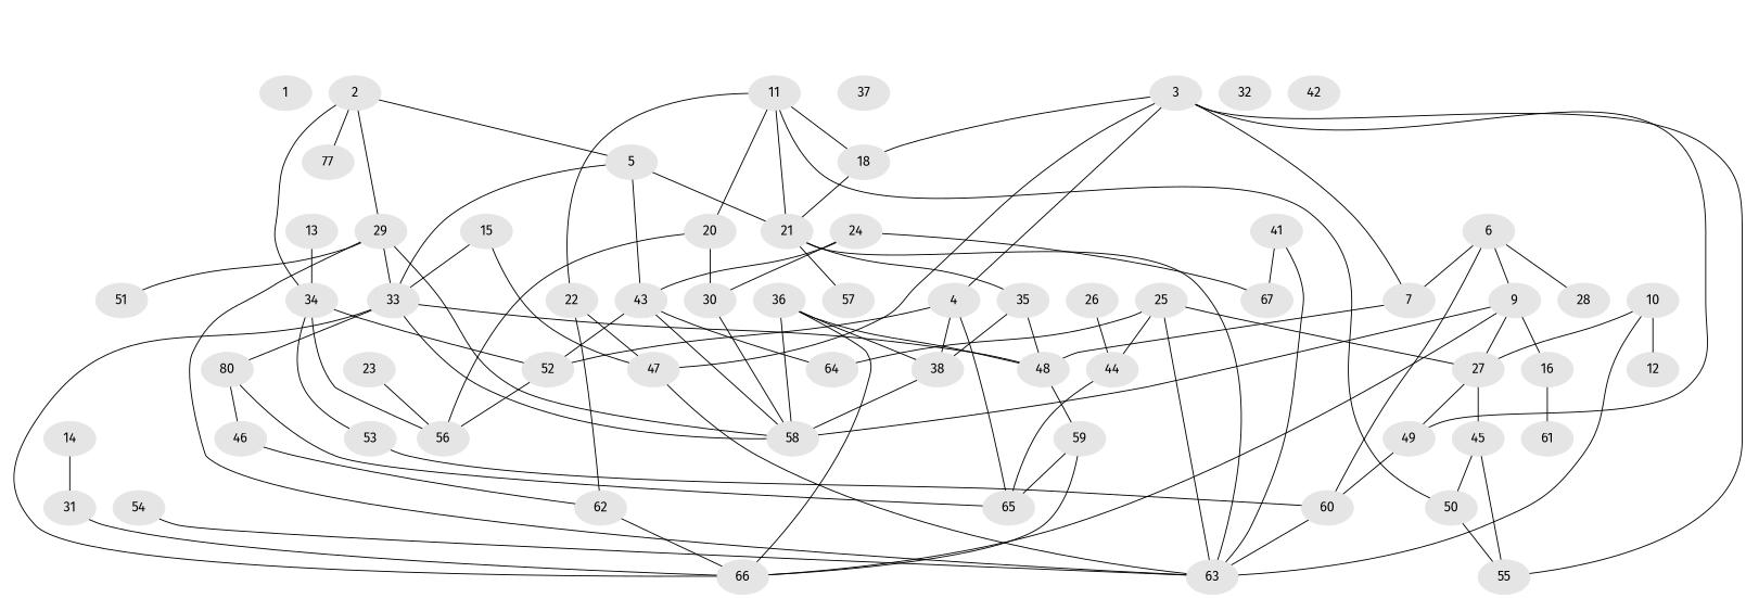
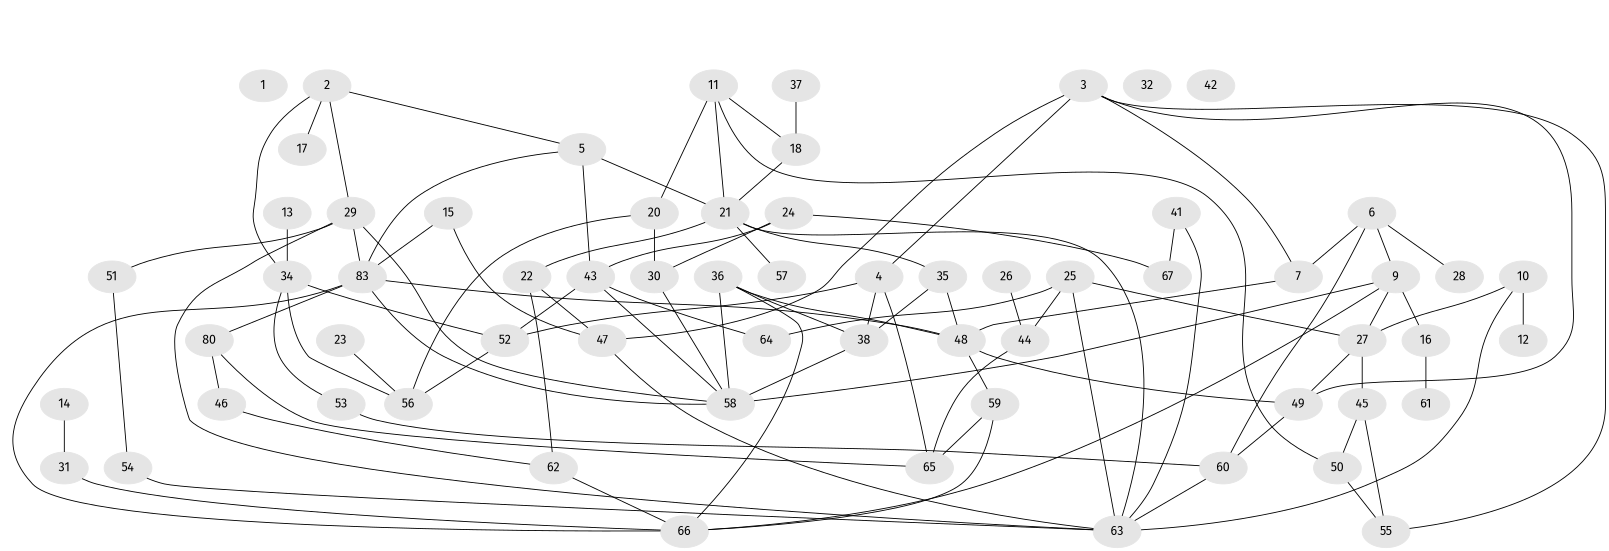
  graph {
    fontname="Fira Sans"
    node [color=gray90 fontname="Fira Sans" style=filled]
    edge [fontname="Fira Sans"]
    1
    2
    5
-   17 [label=77]
+   17
    29
    34
    21
-   33
+   33 [label=83]
    43
    58
    63
    51
    52
    56
    53
    3
    4
    7
    18
    47
    49
    55
    38
    65
    48
    60
    35
    57
    66
    n30 [label=80]
    64
    6
    9
    28
    16
    27
    59
    25
    44
    61
    45
    10
    12
    11
    20
    22
    50
    30
    62
    13
    14
    31
    15
    23
    24
    67
    26
    54
    32
    46
    36
    37
    41
    42
    2 -- 5
    2 -- 17
    2 -- 29
    2 -- 34
    5 -- 21
    5 -- 33
    5 -- 43
    29 -- 33
    29 -- 58
    29 -- 63
    29 -- 51
    34 -- 52
    34 -- 56
    34 -- 53
    21 -- 63
    21 -- 35
    21 -- 57
    33 -- 58
    33 -- 48
    33 -- 66
    33 -- n30
    43 -- 58
    43 -- 52
    43 -- 64
+   51 -- 54
    52 -- 56
    53 -- 60
    3 -- 4
    3 -- 7
-   3 -- 18
+   37 -- 18
    3 -- 47
    3 -- 49
    3 -- 55
    4 -- 52
    4 -- 38
    4 -- 65
    7 -- 48
    18 -- 21
    47 -- 63
    49 -- 60
    38 -- 58
+   48 -- 49
    48 -- 59
    60 -- 63
    35 -- 38
    35 -- 48
    n30 -- 65
    n30 -- 46
    6 -- 7
    6 -- 60
    6 -- 9
    6 -- 28
    9 -- 58
    9 -- 66
    9 -- 16
    9 -- 27
    16 -- 61
    27 -- 49
    27 -- 45
    59 -- 65
    59 -- 66
    25 -- 63
    25 -- 64
    25 -- 27
    25 -- 44
    44 -- 65
    45 -- 55
    45 -- 50
    10 -- 63
    10 -- 27
    10 -- 12
    11 -- 21
    11 -- 18
    11 -- 20
-   11 -- 22
+   21 -- 22
    11 -- 50
    20 -- 56
    20 -- 30
    22 -- 47
    22 -- 62
    50 -- 55
    30 -- 58
    62 -- 66
    13 -- 34
    14 -- 31
    31 -- 66
    15 -- 33
    15 -- 47
    23 -- 56
    24 -- 43
    24 -- 30
    24 -- 67
    26 -- 44
    54 -- 63
    46 -- 62
    36 -- 58
    36 -- 38
    36 -- 48
    36 -- 66
    41 -- 63
    41 -- 67
  }
